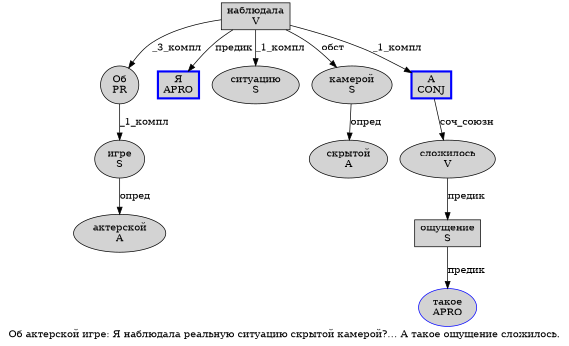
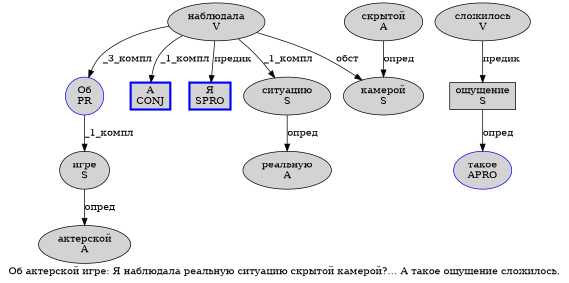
  digraph {
    label="Об актерской игре: Я наблюдала реальную ситуацию скрытой камерой?… А такое ощущение сложилось."
    node [fillcolor=lightgray penwidth=1 shape=ellipse style=filled]
-   n1 [label="Об\nPR"]
+   n1 [label="Об\nPR" color=blue]
    n2 [label="игре\nS"]
    n3 [label="актерской\nA"]
-   n4 [color=blue label="Я\nAPRO" penwidth=3 shape=box]
-   n5 [label="наблюдала\nV" shape=box]
+   n4 [color=blue label="Я\nSPRO" penwidth=3 shape=box]
+   n5 [label="наблюдала\nV"]
    n6 [label="ситуацию\nS"]
    n7 [label="камерой\nS"]
    n8 [color=blue label="А\nCONJ" penwidth=3 shape=box]
+   n9 [label="реальную\nA"]
    n10 [label="скрытой\nA"]
    n11 [label="сложилось\nV"]
    n12 [label="ощущение\nS" shape=box]
    n13 [color=blue label="такое\nAPRO"]
    n1 -> n2 [label="_1_компл"]
    n2 -> n3 [label="опред"]
    n5 -> n1 [label="_3_компл"]
    n5 -> n4 [label="предик"]
    n5 -> n6 [label="_1_компл"]
    n5 -> n7 [label="обст"]
    n5 -> n8 [label="_1_компл"]
-   n7 -> n10 [label="опред"]
-   n8 -> n11 [label="соч_союзн"]
+   n6 -> n9 [label="опред"]
+   n10 -> n7 [label="опред"]
    n11 -> n12 [label="предик"]
-   n12 -> n13 [label="предик"]
+   n12 -> n13 [label="опред"]
  }
